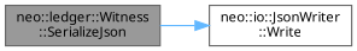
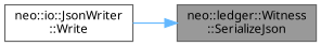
  digraph {
    rankdir=LR
    fontname="Noto Sans"
    node [fontname="Noto Sans" fontsize=10 shape=box style=filled]
    n1 [color=gray40 fillcolor=grey60 fontcolor=black height=0.2 label="neo::ledger::Witness\l::SerializeJson" width=0.4]
    n2 [color=grey40 fillcolor=white height=0.2 label="neo::io::JsonWriter\l::Write" width=0.4]
-   n1 -> n2 [color=steelblue1 fontname="Noto Sans" fontsize=10 labelfontname=Helvetica labelfontsize=10 style=solid]
+   n2 -> n1 [color=steelblue1 fontname="Noto Sans" fontsize=10 labelfontname=Helvetica labelfontsize=10 style=solid]
  }
